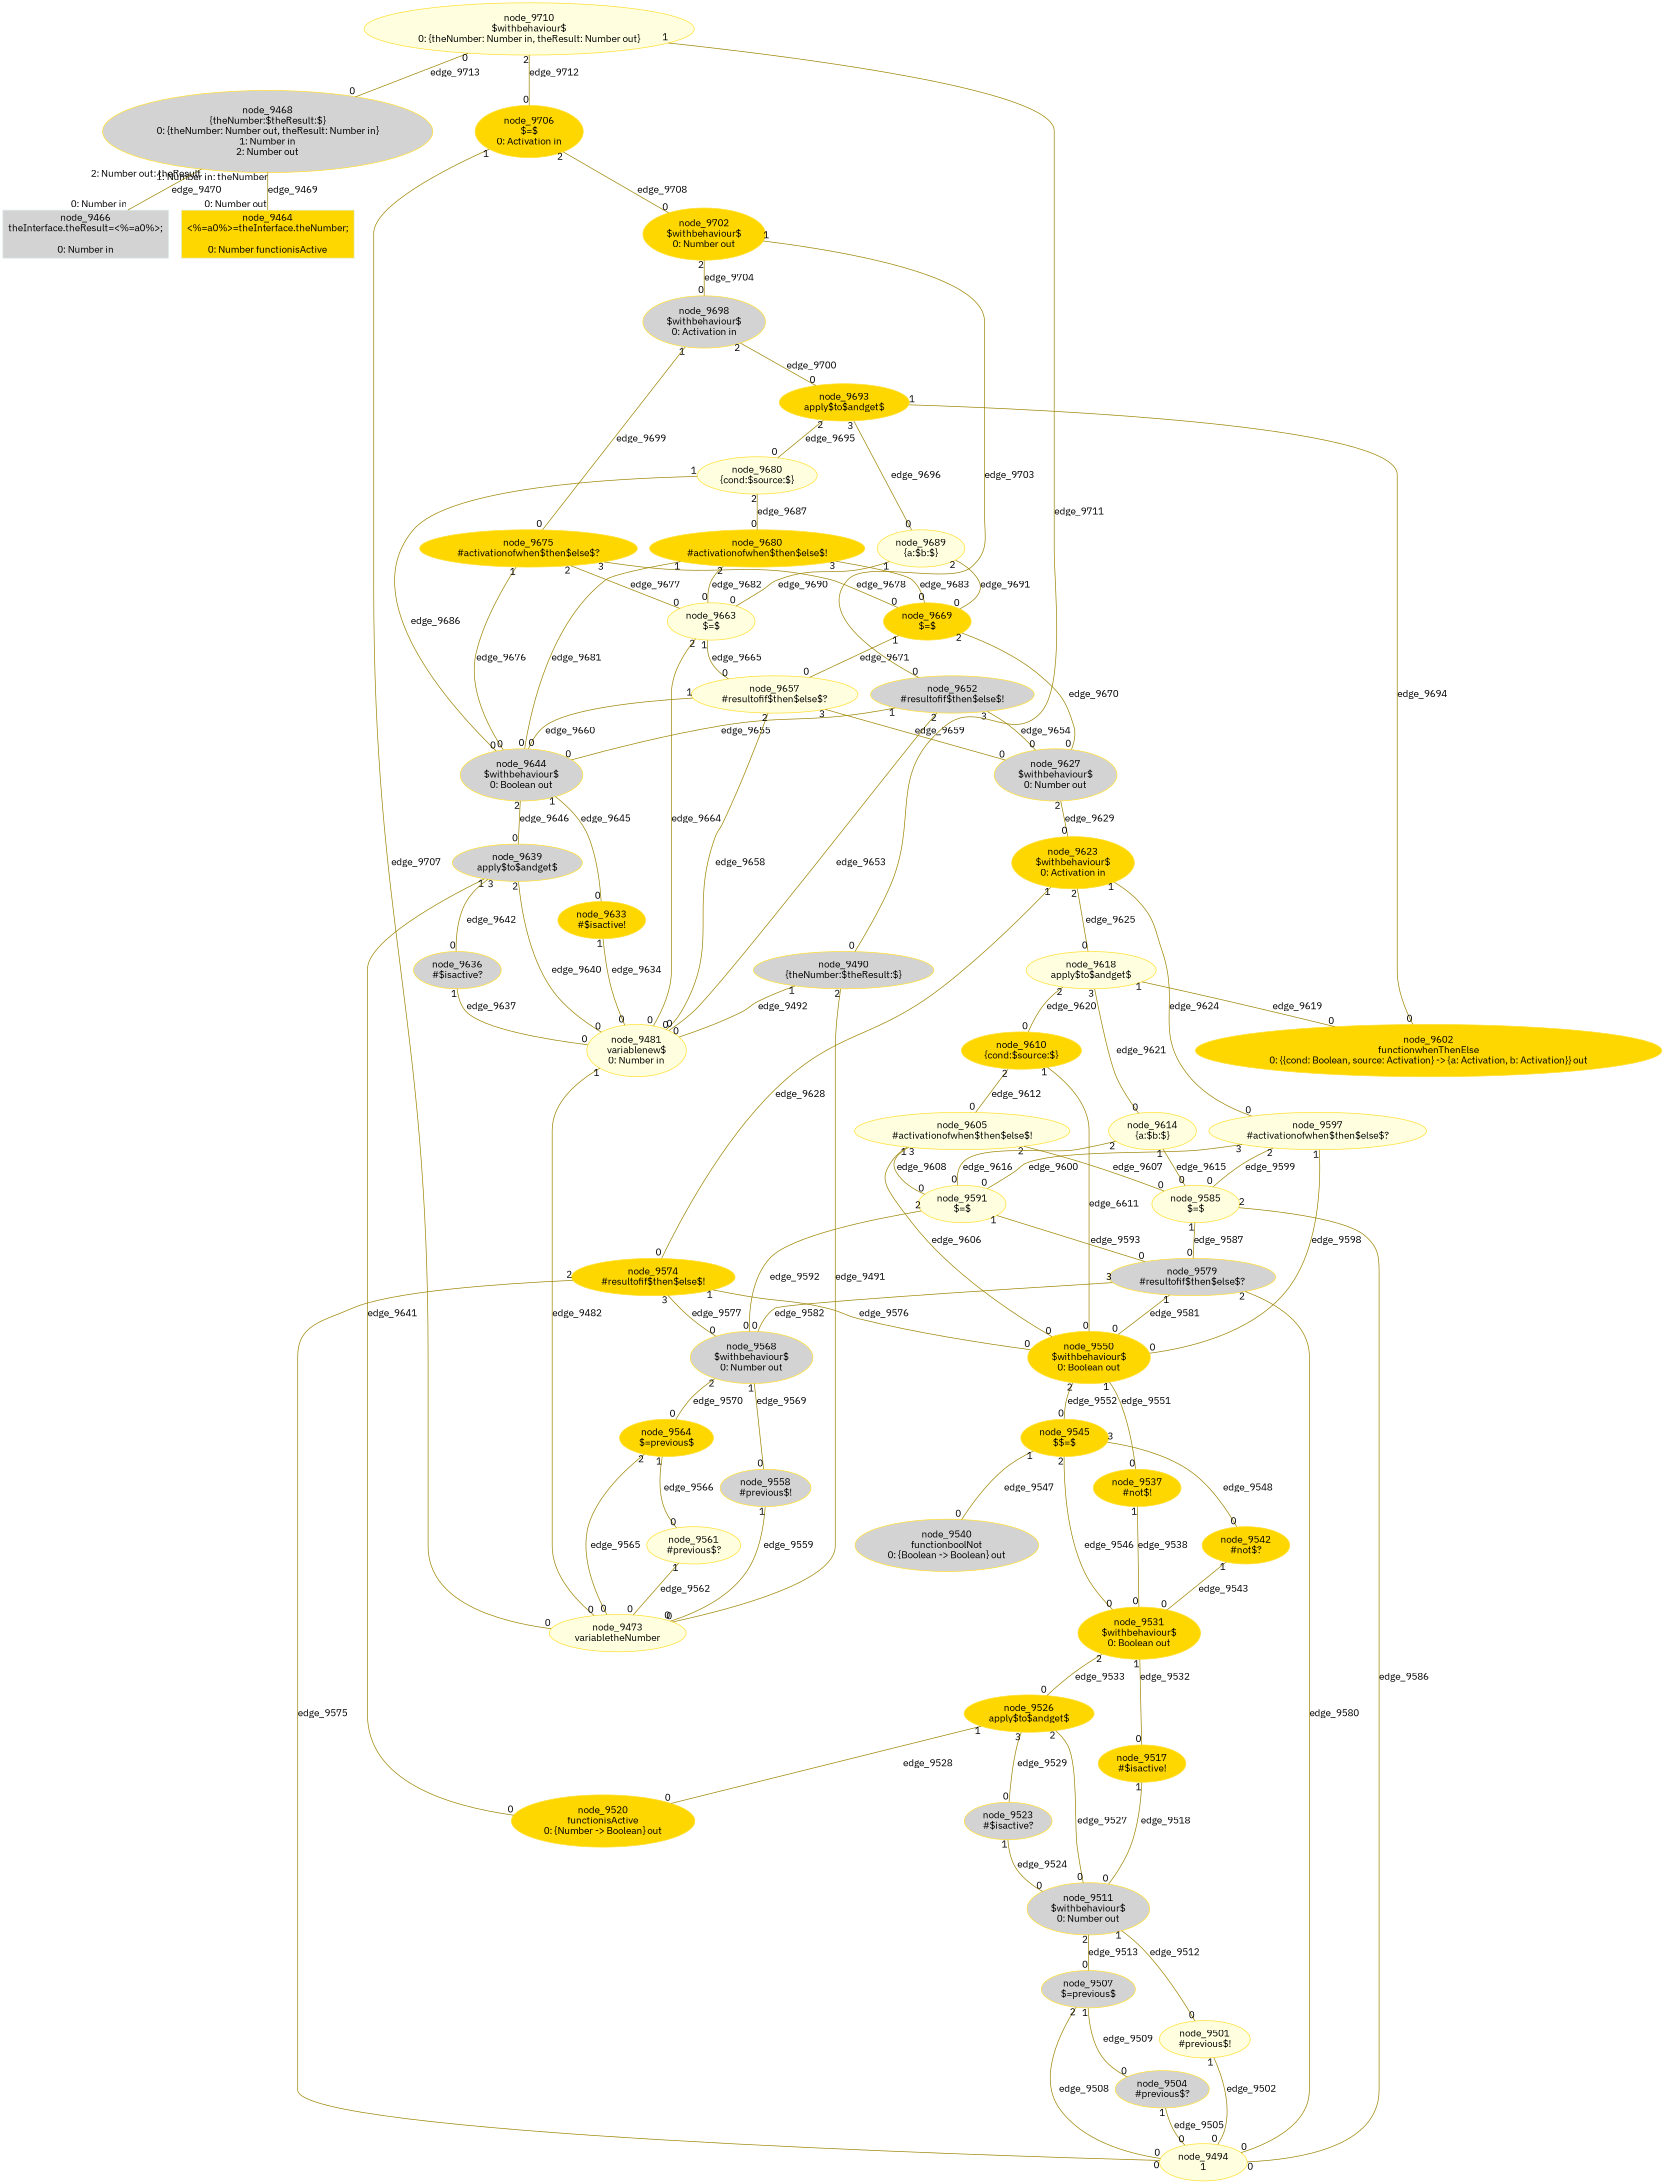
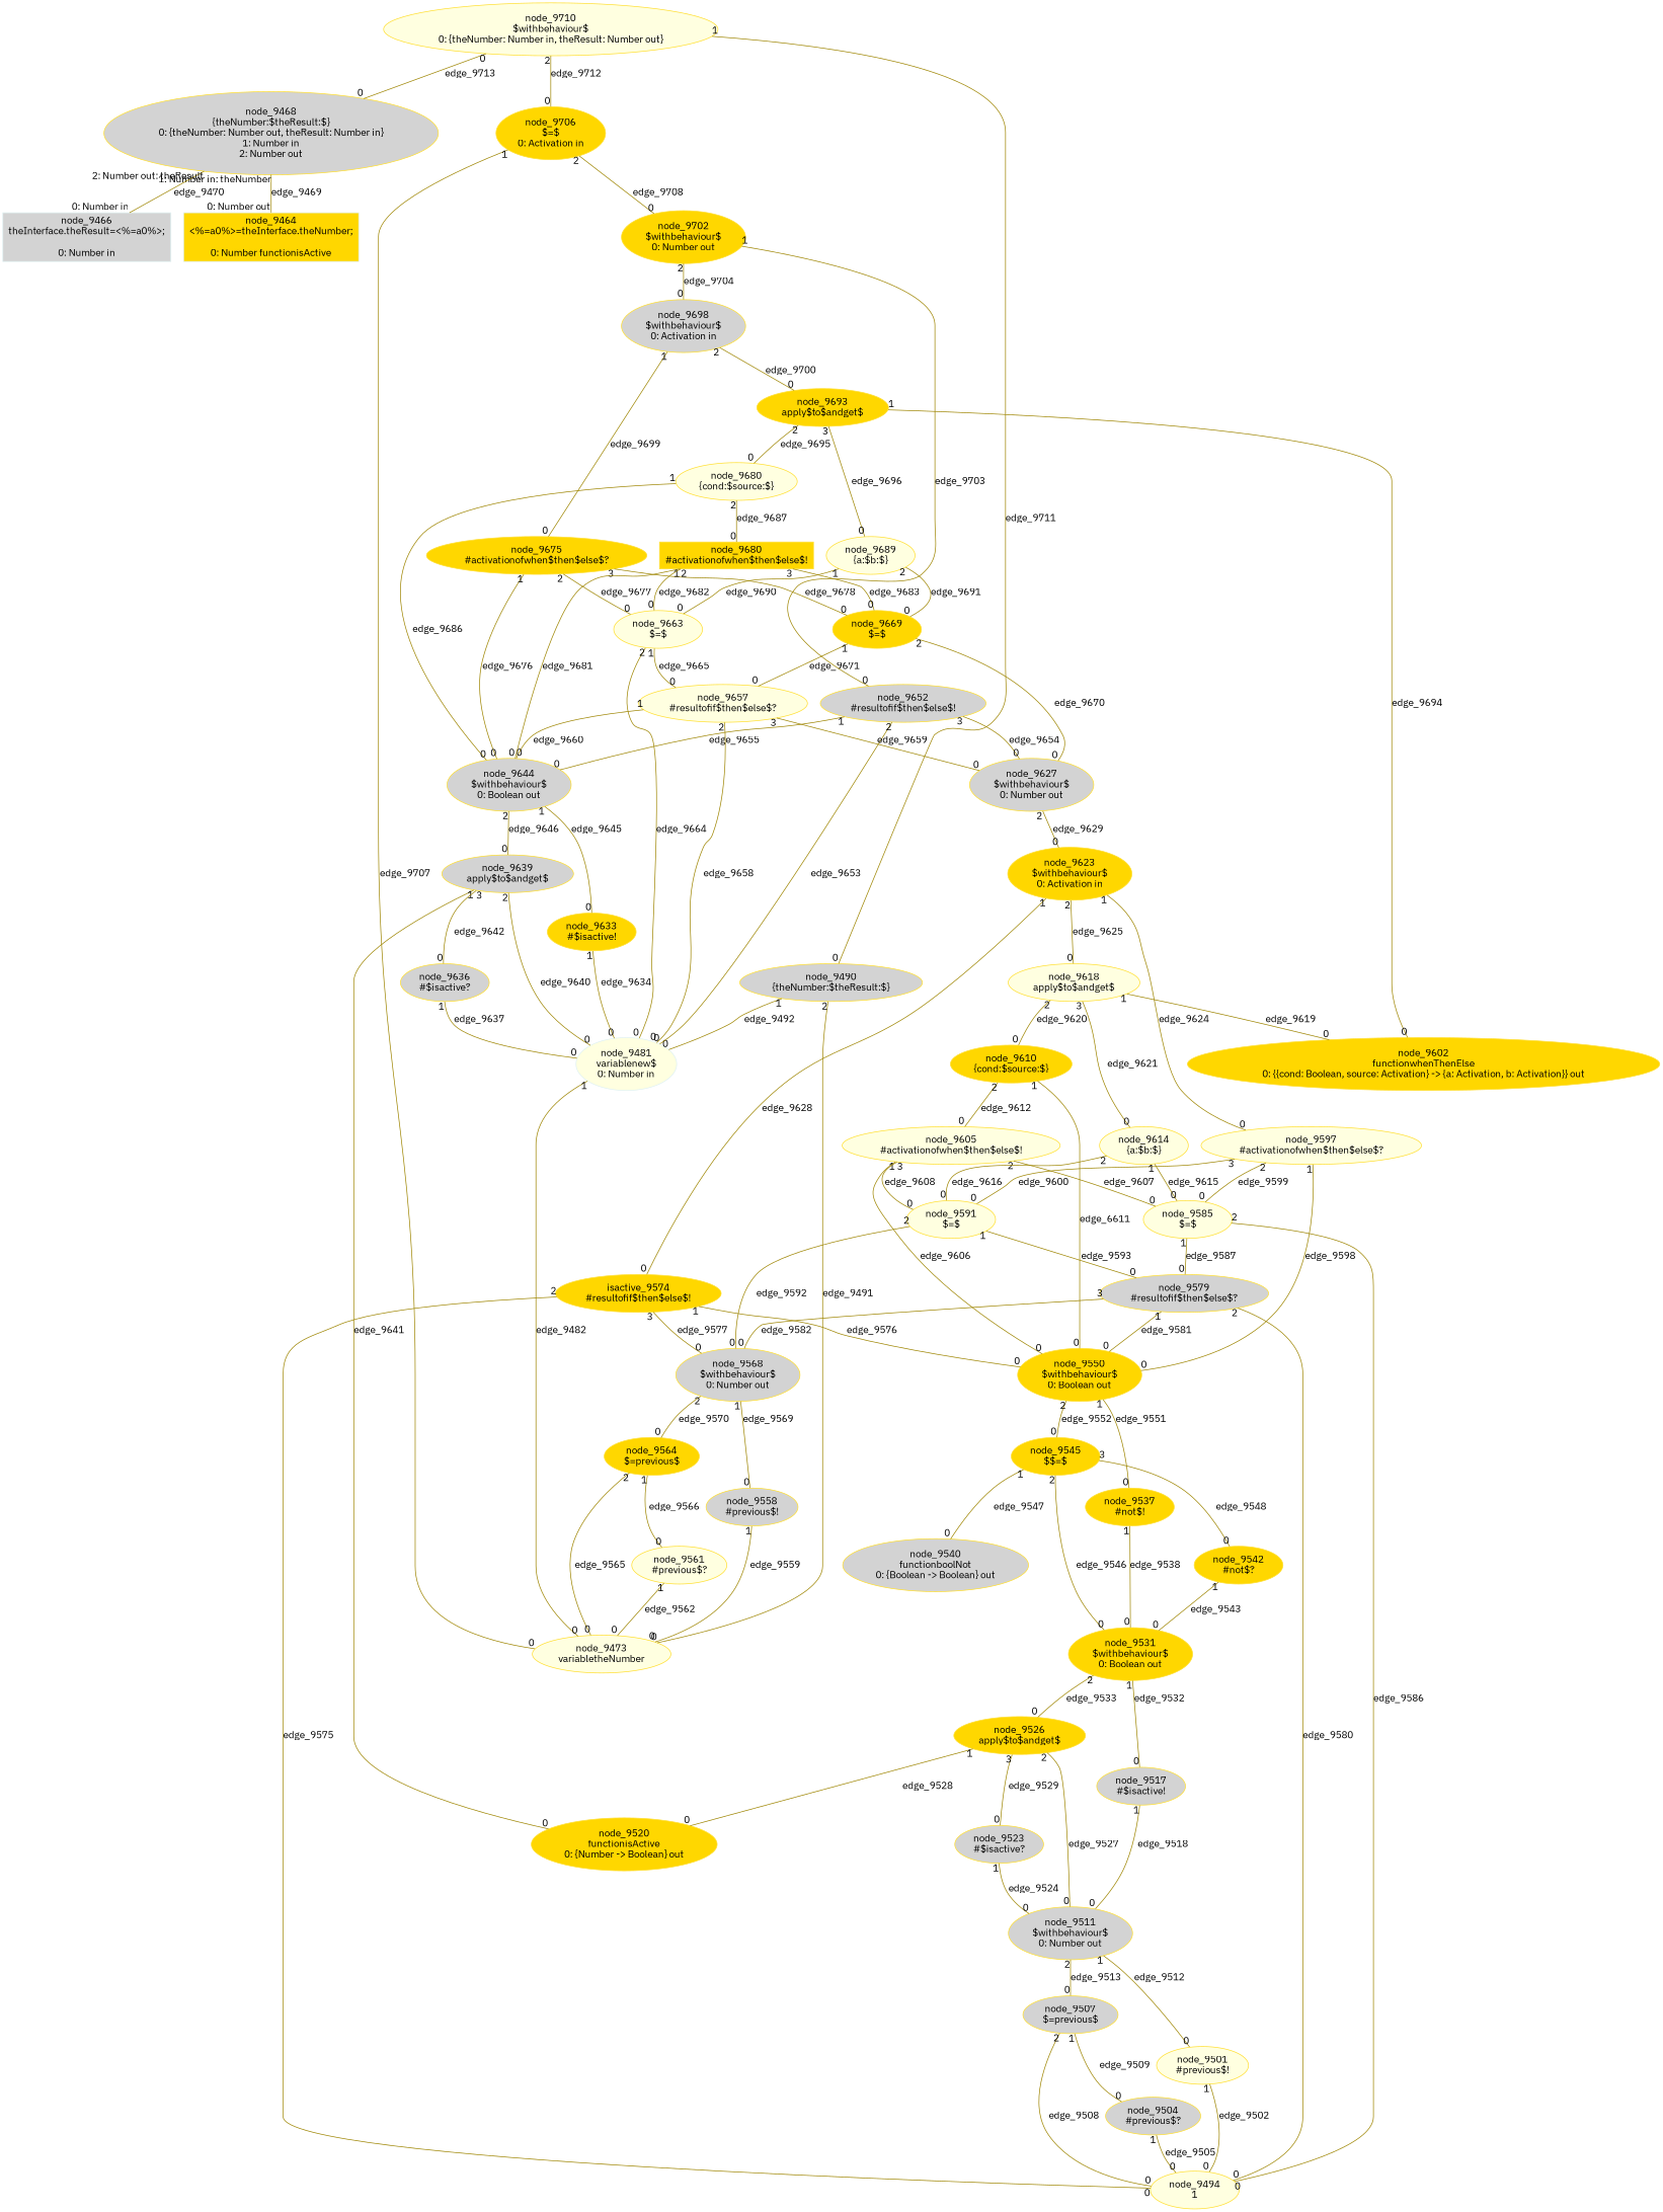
  digraph {
    fontname="IBM Plex Sans"
    node [color="#ffde2f" fillcolor=gold fontname="IBM Plex Sans" shape=ellipse style=filled]
    edge [arrowHead=none arrowsize=1 color="#9d8400" dir=none fontname="IBM Plex Sans" headlabel=0 taillabel=1]
    n1 [color="#dff1f2" label="node_9464\n<%=a0%>=theInterface.theNumber;\n\n0: Number functionisActive" shape=box]
    n2 [color="#dff1f2" fillcolor=lightgrey label="node_9466\ntheInterface.theResult=<%=a0%>;\n\n0: Number in" shape=box]
    n3 [fillcolor=lightgrey label="node_9468\n{theNumber:$theResult:$}\n0: {theNumber: Number out, theResult: Number in}\n1: Number in\n2: Number out"]
    n4 [fillcolor=lightyellow label="node_9473\nvariabletheNumber\n"]
-   n5 [fillcolor=lightyellow label="node_9481\nvariablenew$\n0: Number in"]
+   n5 [color="#dff1f2" fillcolor=lightyellow label="node_9481\nvariablenew$\n0: Number in"]
    n6 [fillcolor=lightgrey label="node_9490\n{theNumber:$theResult:$}\n"]
    n7 [fillcolor=lightyellow label="node_9494\n1\n"]
    n8 [fillcolor=lightyellow label="node_9501\n#previous$!\n"]
    n9 [fillcolor=lightgrey label="node_9504\n#previous$?\n"]
    n10 [fillcolor=lightgrey label="node_9507\n$=previous$\n"]
    n11 [fillcolor=lightgrey label="node_9511\n$withbehaviour$\n0: Number out"]
-   n12 [label="node_9517\n#$isactive!\n"]
+   n12 [fillcolor=lightgrey label="node_9517\n#$isactive!\n"]
    n13 [label="node_9520\nfunctionisActive\n0: {Number -> Boolean} out"]
    n14 [fillcolor=lightgrey label="node_9523\n#$isactive?\n"]
    n15 [label="node_9526\napply$to$andget$\n"]
    n16 [label="node_9531\n$withbehaviour$\n0: Boolean out"]
    n17 [label="node_9537\n#not$!\n"]
    n18 [fillcolor=lightgrey label="node_9540\nfunctionboolNot\n0: {Boolean -> Boolean} out"]
    n19 [label="node_9542\n#not$?\n"]
    n20 [label="node_9545\n$$=$\n"]
    n21 [label="node_9550\n$withbehaviour$\n0: Boolean out"]
    n22 [fillcolor=lightgrey label="node_9558\n#previous$!\n"]
    n23 [fillcolor=lightyellow label="node_9561\n#previous$?\n"]
    n24 [label="node_9564\n$=previous$\n"]
    n25 [fillcolor=lightgrey label="node_9568\n$withbehaviour$\n0: Number out"]
-   n26 [label="node_9574\n#resultofif$then$else$!\n"]
+   n26 [label="isactive_9574\n#resultofif$then$else$!\n"]
    n27 [fillcolor=lightgrey label="node_9579\n#resultofif$then$else$?\n"]
    n28 [fillcolor=lightyellow label="node_9585\n$=$\n"]
    n29 [fillcolor=lightyellow label="node_9591\n$=$\n"]
    n30 [fillcolor=lightyellow label="node_9597\n#activationofwhen$then$else$?\n"]
    n31 [label="node_9602\nfunctionwhenThenElse\n0: {{cond: Boolean, source: Activation} -> {a: Activation, b: Activation}} out"]
    n32 [fillcolor=lightyellow label="node_9605\n#activationofwhen$then$else$!\n"]
    n33 [label="node_9610\n{cond:$source:$}\n"]
    n34 [fillcolor=lightyellow label="node_9614\n{a:$b:$}\n"]
    n35 [fillcolor=lightyellow label="node_9618\napply$to$andget$\n"]
    n36 [label="node_9623\n$withbehaviour$\n0: Activation in"]
    n37 [fillcolor=lightgrey label="node_9627\n$withbehaviour$\n0: Number out"]
    n38 [label="node_9633\n#$isactive!\n"]
    n39 [fillcolor=lightgrey label="node_9636\n#$isactive?\n"]
    n40 [fillcolor=lightgrey label="node_9639\napply$to$andget$\n"]
    n41 [fillcolor=lightgrey label="node_9644\n$withbehaviour$\n0: Boolean out"]
    n42 [fillcolor=lightgrey label="node_9652\n#resultofif$then$else$!\n"]
    n43 [fillcolor=lightyellow label="node_9657\n#resultofif$then$else$?\n"]
    n44 [fillcolor=lightyellow label="node_9663\n$=$\n"]
    n45 [label="node_9669\n$=$\n"]
    n46 [label="node_9675\n#activationofwhen$then$else$?\n"]
-   n47 [label="node_9680\n#activationofwhen$then$else$!\n"]
+   n47 [label="node_9680\n#activationofwhen$then$else$!\n" shape=box]
    n48 [fillcolor=lightyellow label="node_9680\n{cond:$source:$}\n"]
    n49 [fillcolor=lightyellow label="node_9689\n{a:$b:$}\n"]
    n50 [label="node_9693\napply$to$andget$\n"]
    n51 [fillcolor=lightgrey label="node_9698\n$withbehaviour$\n0: Activation in"]
    n52 [label="node_9702\n$withbehaviour$\n0: Number out"]
    n53 [label="node_9706\n$=$\n0: Activation in"]
    n54 [fillcolor=lightyellow label="node_9710\n$withbehaviour$\n0: {theNumber: Number in, theResult: Number out}"]
    n3 -> n1 [headlabel="0: Number out" label=edge_9469 taillabel="1: Number in: theNumber"]
    n3 -> n2 [headlabel="0: Number in" label=edge_9470 taillabel="2: Number out: theResult"]
    n5 -> n4 [label=edge_9482]
    n6 -> n4 [label=edge_9491 taillabel=2]
    n6 -> n5 [label=edge_9492]
    n8 -> n7 [label=edge_9502]
    n9 -> n7 [label=edge_9505]
    n10 -> n7 [label=edge_9508 taillabel=2]
    n10 -> n9 [label=edge_9509]
    n11 -> n8 [label=edge_9512]
    n11 -> n10 [label=edge_9513 taillabel=2]
    n12 -> n11 [label=edge_9518]
    n14 -> n11 [label=edge_9524]
    n15 -> n11 [label=edge_9527 taillabel=2]
    n15 -> n13 [label=edge_9528]
    n15 -> n14 [label=edge_9529 taillabel=3]
    n16 -> n12 [label=edge_9532]
    n16 -> n15 [label=edge_9533 taillabel=2]
    n17 -> n16 [label=edge_9538]
    n19 -> n16 [label=edge_9543]
    n20 -> n16 [label=edge_9546 taillabel=2]
    n20 -> n18 [label=edge_9547]
    n20 -> n19 [label=edge_9548 taillabel=3]
    n21 -> n17 [label=edge_9551]
    n21 -> n20 [label=edge_9552 taillabel=2]
    n22 -> n4 [label=edge_9559]
    n23 -> n4 [label=edge_9562]
    n24 -> n4 [label=edge_9565 taillabel=2]
    n24 -> n23 [label=edge_9566]
    n25 -> n22 [label=edge_9569]
    n25 -> n24 [label=edge_9570 taillabel=2]
    n26 -> n7 [label=edge_9575 taillabel=2]
    n26 -> n21 [label=edge_9576]
    n26 -> n25 [label=edge_9577 taillabel=3]
    n27 -> n7 [label=edge_9580 taillabel=2]
    n27 -> n21 [label=edge_9581]
    n27 -> n25 [label=edge_9582 taillabel=3]
    n28 -> n7 [label=edge_9586 taillabel=2]
    n28 -> n27 [label=edge_9587]
    n29 -> n25 [label=edge_9592 taillabel=2]
    n29 -> n27 [label=edge_9593]
    n30 -> n21 [label=edge_9598]
    n30 -> n28 [label=edge_9599 taillabel=2]
    n30 -> n29 [label=edge_9600 taillabel=3]
    n32 -> n21 [label=edge_9606]
    n32 -> n28 [label=edge_9607 taillabel=2]
    n32 -> n29 [label=edge_9608 taillabel=3]
    n33 -> n21 [label=edge_6611]
    n33 -> n32 [label=edge_9612 taillabel=2]
    n34 -> n28 [label=edge_9615]
    n34 -> n29 [label=edge_9616 taillabel=2]
    n35 -> n31 [label=edge_9619]
    n35 -> n33 [label=edge_9620 taillabel=2]
    n35 -> n34 [label=edge_9621 taillabel=3]
    n36 -> n26 [label=edge_9628]
    n36 -> n30 [label=edge_9624]
    n36 -> n35 [label=edge_9625 taillabel=2]
    n37 -> n36 [label=edge_9629 taillabel=2]
    n38 -> n5 [label=edge_9634]
    n39 -> n5 [label=edge_9637]
    n40 -> n5 [label=edge_9640 taillabel=2]
    n40 -> n13 [label=edge_9641]
    n40 -> n39 [label=edge_9642 taillabel=3]
    n41 -> n38 [label=edge_9645]
    n41 -> n40 [label=edge_9646 taillabel=2]
    n42 -> n5 [label=edge_9653 taillabel=2]
    n42 -> n37 [label=edge_9654 taillabel=3]
    n42 -> n41 [label=edge_9655]
    n43 -> n5 [label=edge_9658 taillabel=2]
    n43 -> n37 [label=edge_9659 taillabel=3]
    n43 -> n41 [label=edge_9660]
    n44 -> n5 [label=edge_9664 taillabel=2]
    n44 -> n43 [label=edge_9665]
    n45 -> n37 [label=edge_9670 taillabel=2]
    n45 -> n43 [label=edge_9671]
    n46 -> n41 [label=edge_9676]
    n46 -> n44 [label=edge_9677 taillabel=2]
    n46 -> n45 [label=edge_9678 taillabel=3]
    n47 -> n41 [label=edge_9681]
    n47 -> n44 [label=edge_9682 taillabel=2]
    n47 -> n45 [label=edge_9683 taillabel=3]
    n48 -> n41 [label=edge_9686]
    n48 -> n47 [label=edge_9687 taillabel=2]
    n49 -> n44 [label=edge_9690]
    n49 -> n45 [label=edge_9691 taillabel=2]
    n50 -> n31 [label=edge_9694]
    n50 -> n48 [label=edge_9695 taillabel=2]
    n50 -> n49 [label=edge_9696 taillabel=3]
    n51 -> n46 [label=edge_9699]
    n51 -> n50 [label=edge_9700 taillabel=2]
    n52 -> n42 [label=edge_9703]
    n52 -> n51 [label=edge_9704 taillabel=2]
    n53 -> n4 [label=edge_9707]
    n53 -> n52 [label=edge_9708 taillabel=2]
    n54 -> n3 [label=edge_9713 taillabel=0]
    n54 -> n6 [label=edge_9711]
    n54 -> n53 [label=edge_9712 taillabel=2]
  }
